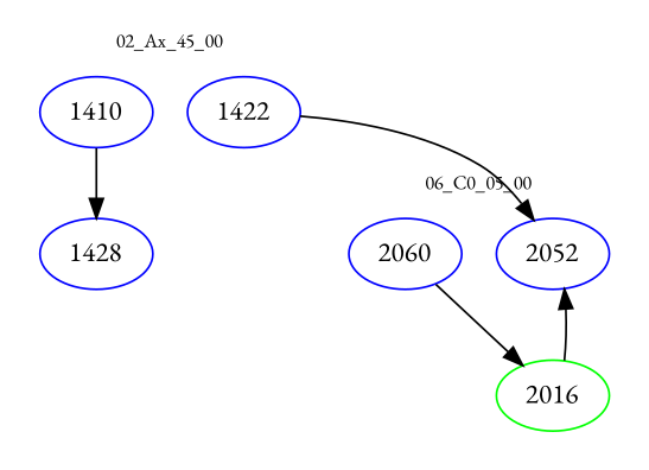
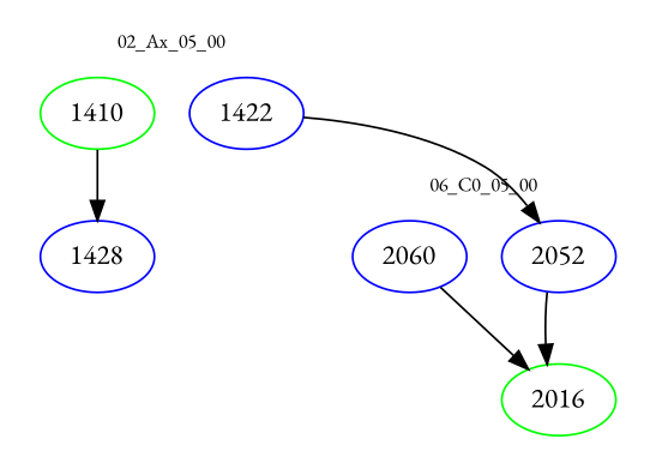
  digraph {
    fontname="EB Garamond"
    node [color=blue fontname="EB Garamond"]
    edge [color=black fontname="EB Garamond"]
    n1 [label=1422]
-   n2 [label=1410]
+   n2 [color=green label=1410]
    n3 [label=1428]
    n4 [label=2052]
    n5 [color=green label=2016]
    n6 [label=2060]
    subgraph cluster_1 {
      color=white
      fontsize=10
-     label="02_Ax_45_00"
+     label="02_Ax_05_00"
      n1
      n2
      n3
    }
    subgraph cluster_2 {
      color=white
      fontsize=10
      label="06_C0_05_00"
      n4
      n5
      n6
    }
    n1 -> n4
    n2 -> n3
-   n5 -> n4
+   n4 -> n5
    n6 -> n5
  }
